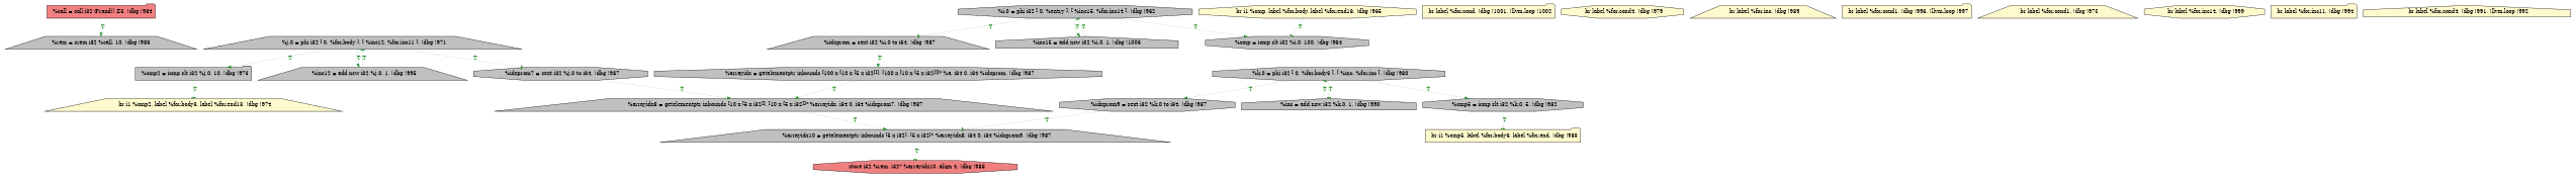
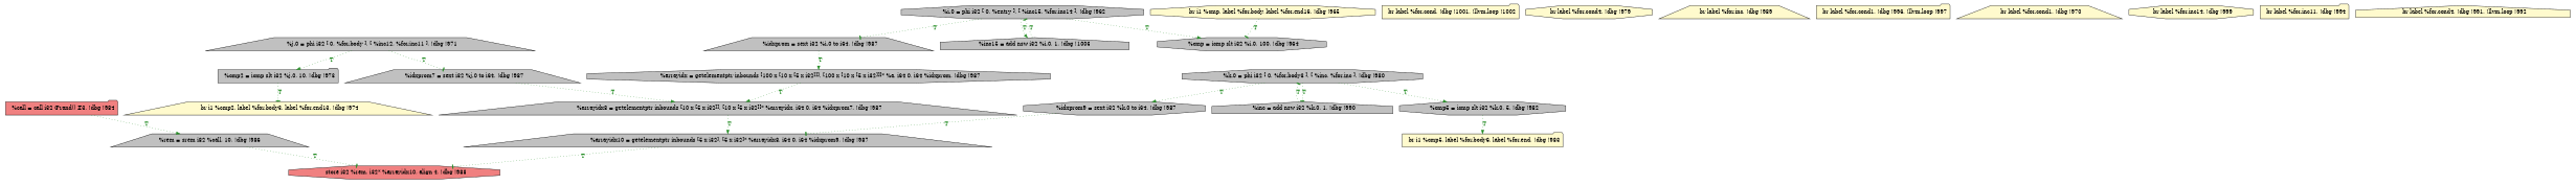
  digraph {
    node [fillcolor=grey shape=trapezium style=filled]
    edge [arrowhead=normal color=forestgreen fontcolor=forestgreen style=dotted]
    n1 [fillcolor=lightcoral label="  %call = call i32 @rand() #3, !dbg !984" shape=folder]
    n2 [label="%rem = srem i82 %call, 10, !dbg !986"]
    n3 [fillcolor=lightcoral label="  store i32 %rem, i32* %arrayidx10, align 4, !dbg !988" shape=octagon]
    n4 [label="  %cmp5 = icmp slt i32 %k.0, 5, !dbg !982" shape=octagon]
    n5 [fillcolor=lemonchiffon label="  br i1 %cmp5, label %for.body6, label %for.end, !dbg !983" shape=folder]
    n6 [label="  %j.0 = phi i32 [ 0, %for.body ], [ %inc12, %for.inc11 ], !dbg !971"]
    n7 [label="  %cmp2 = icmp slt i32 %j.0, 10, !dbg !973" shape=folder]
-   n8 [label="  %idxprom7 = sext i32 %j.0 to i64, !dbg !987" shape=octagon]
-   n9 [label="  %inc12 = add nsw i32 %j.0, 1, !dbg !995"]
+   n8 [label="  %idxprom7 = sext i32 %j.0 to i64, !dbg !987"]
    n10 [fillcolor=lemonchiffon label="  br i1 %cmp2, label %for.body3, label %for.end13, !dbg !974"]
    n11 [label="  %arrayidx8 = getelementptr inbounds [10 x [5 x i32]], [10 x [5 x i32]]* %arrayidx, i64 0, i64 %idxprom7, !dbg !987"]
    n12 [fillcolor=lemonchiffon label="  br label %for.cond, !dbg !1001, !llvm.loop !1002" shape=folder]
    n13 [fillcolor=lemonchiffon label="  br label %for.cond4, !dbg !979" shape=octagon]
    n14 [label="%inc15 = add nsw i32 %i.0, 1, !dbg !1006" shape=house]
    n15 [label="  %i.0 = phi i32 [ 0, %entry ], [ %inc15, %for.inc14 ], !dbg !962" shape=octagon]
    n16 [label="  %idxprom = sext i32 %i.0 to i64, !dbg !987"]
    n17 [label="  %cmp = icmp slt i32 %i.0, 100, !dbg !964" shape=octagon]
    n18 [label="  %inc = add nsw i32 %k.0, 1, !dbg !990" shape=house]
    n19 [label="  %k.0 = phi i32 [ 0, %for.body3 ], [ %inc, %for.inc ], !dbg !980" shape=octagon]
    n20 [label="  %idxprom9 = sext i32 %k.0 to i64, !dbg !987" shape=octagon]
    n21 [label="  %arrayidx = getelementptr inbounds [100 x [10 x [5 x i32]]], [100 x [10 x [5 x i32]]]* %a, i64 0, i64 %idxprom, !dbg !987" shape=octagon]
    n22 [label="  %arrayidx10 = getelementptr inbounds [5 x i32], [5 x i32]* %arrayidx8, i64 0, i64 %idxprom9, !dbg !987"]
    n23 [fillcolor=lemonchiffon label="  br label %for.inc, !dbg !989"]
    n24 [fillcolor=lemonchiffon label="  br label %for.cond1, !dbg !996, !llvm.loop !997" shape=folder]
    n25 [fillcolor=lemonchiffon label="  br i1 %cmp, label %for.body, label %for.end16, !dbg !965" shape=octagon]
    n26 [fillcolor=lemonchiffon label="  br label %for.cond1, !dbg !970"]
    n27 [fillcolor=lemonchiffon label="  br label %for.inc14, !dbg !999" shape=octagon]
    n28 [fillcolor=lemonchiffon label="  br label %for.inc11, !dbg !994" shape=folder]
    n29 [fillcolor=lemonchiffon label="  br label %for.cond4, !dbg !991, !llvm.loop !992" shape=house]
    n1 -> n2 [label=T]
-   n4 -> n5 [arrowhead=tee label=T]
+   n2 -> n3 [arrowhead=tee label=T]
+   n4 -> n5 [label=T]
    n6 -> n7 [label=T]
    n6 -> n8 [arrowhead=tee label=T]
-   n6 -> n9 [label=T]
    n7 -> n10 [arrowhead=tee label=T]
    n8 -> n11 [label=T]
-   n9 -> n6 [arrowhead=tee label=T]
    n11 -> n22 [label=T]
    n14 -> n15 [arrowhead=tee label=T]
    n15 -> n14 [label=T]
    n15 -> n16 [arrowhead=tee label=T]
    n15 -> n17 [label=T]
    n16 -> n21 [label=T]
    n18 -> n19 [arrowhead=tee label=T]
    n19 -> n4 [label=T]
    n19 -> n18 [arrowhead=tee label=T]
    n19 -> n20 [label=T]
    n20 -> n22 [arrowhead=tee label=T]
    n21 -> n11 [label=T]
    n22 -> n3 [arrowhead=tee label=T]
    n25 -> n17 [arrowhead=tee label=T]
  }
